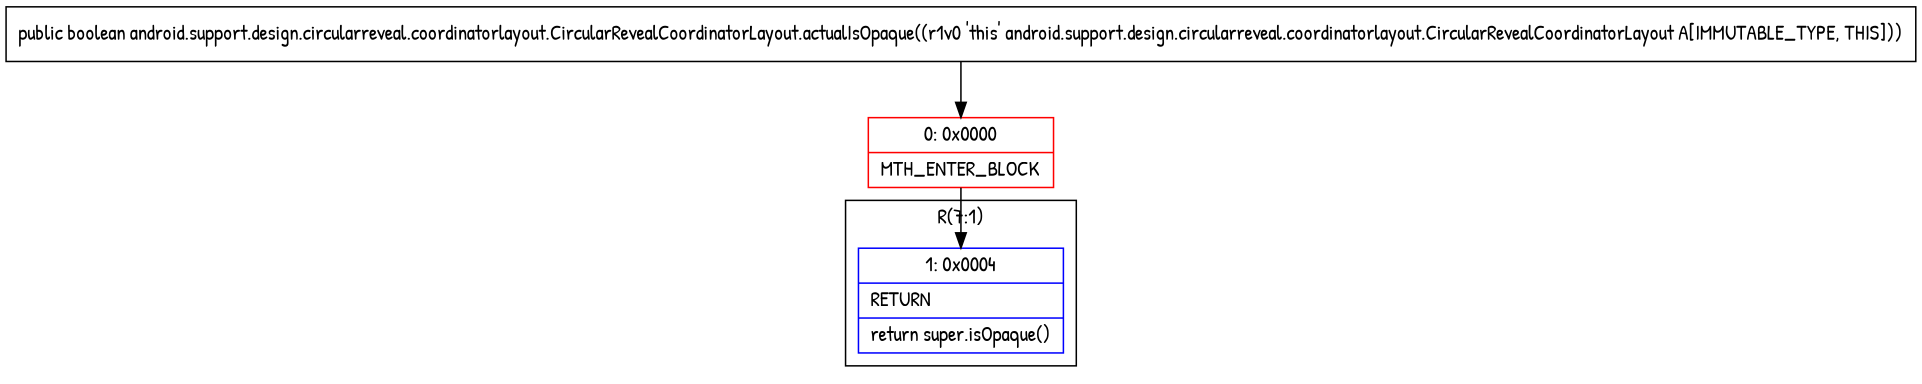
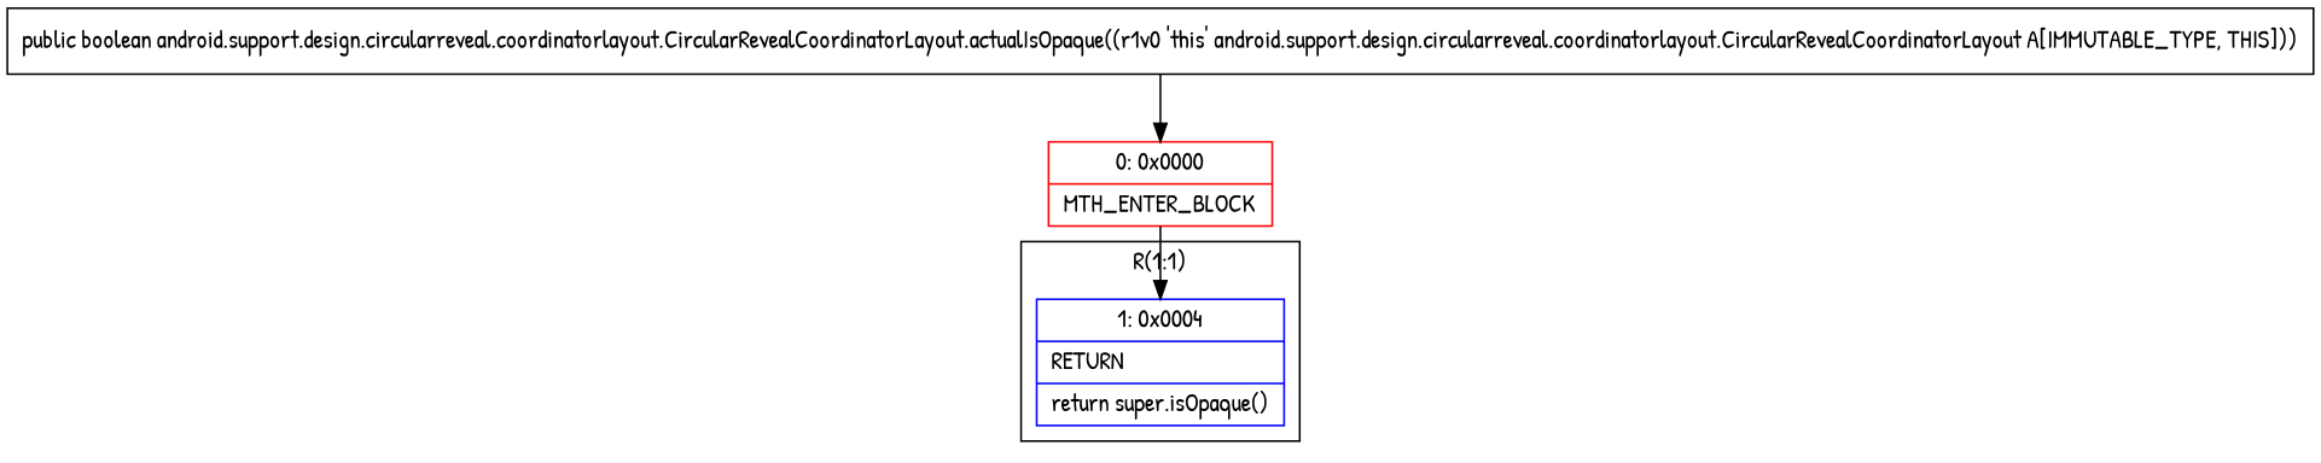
  digraph {
    fontname="Patrick Hand"
    node [shape=record fontname="Patrick Hand"]
    edge [fontname="Patrick Hand"]
    n1 [color=blue label="{1\:\ 0x0004|RETURN\l|return super.isOpaque()\l}"]
    n2 [color=red label="{0\:\ 0x0000|MTH_ENTER_BLOCK\l}"]
    n3 [label="{public boolean android.support.design.circularreveal.coordinatorlayout.CircularRevealCoordinatorLayout.actualIsOpaque((r1v0 'this' android.support.design.circularreveal.coordinatorlayout.CircularRevealCoordinatorLayout A[IMMUTABLE_TYPE, THIS])) }"]
    subgraph cluster_1 {
-     label="R(7:1)"
+     label="R(1:1)"
      n1
    }
    n2 -> n1
    n3 -> n2
  }
